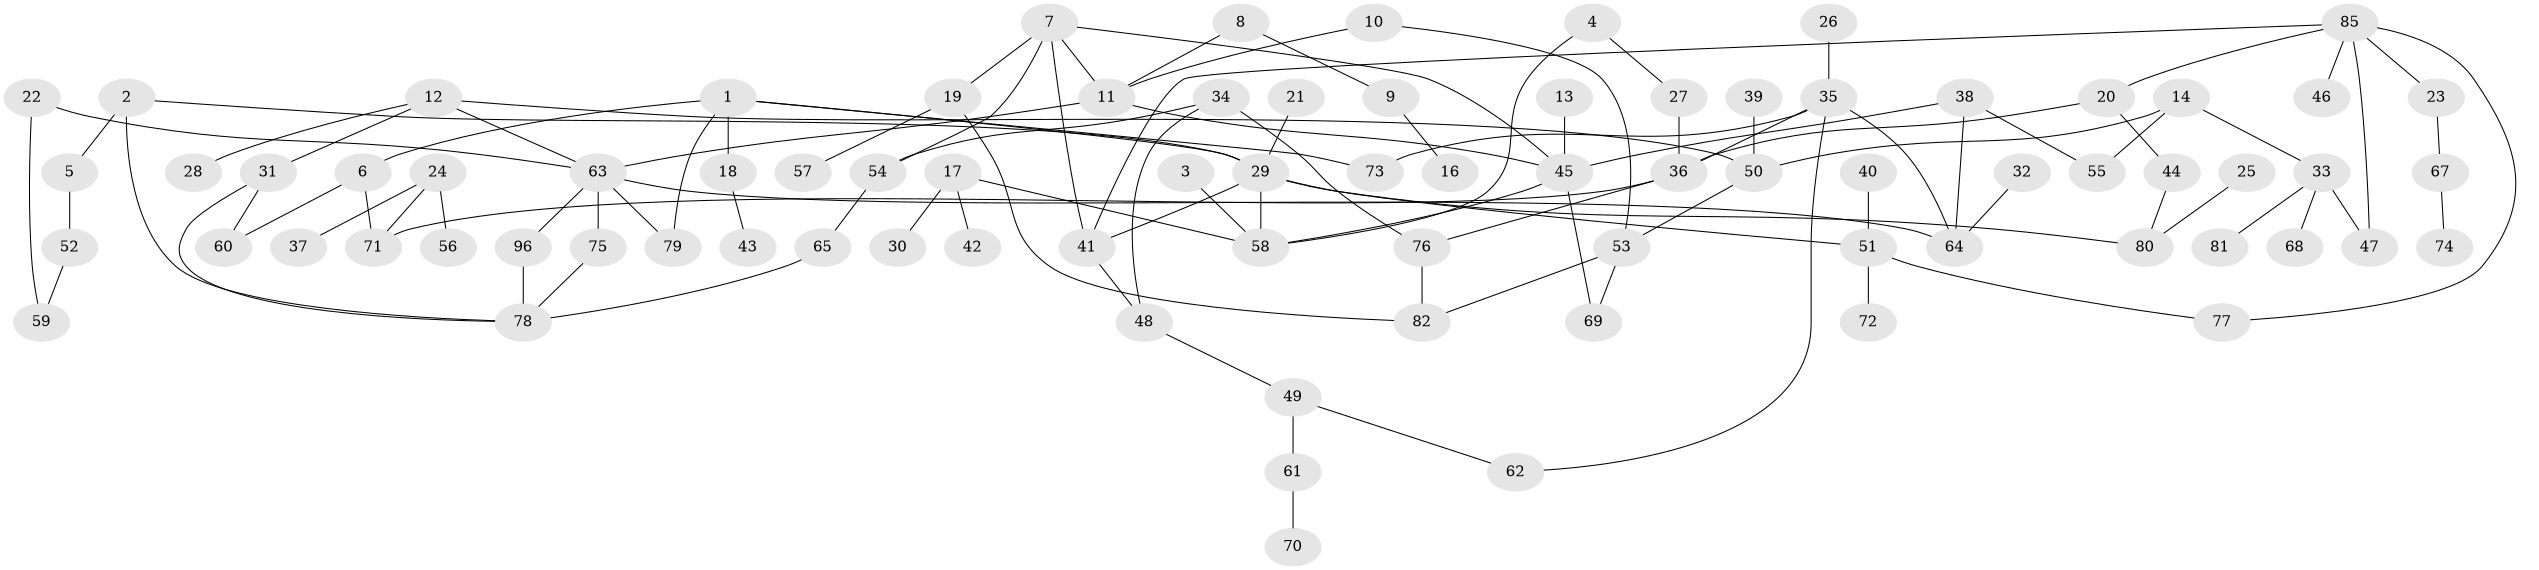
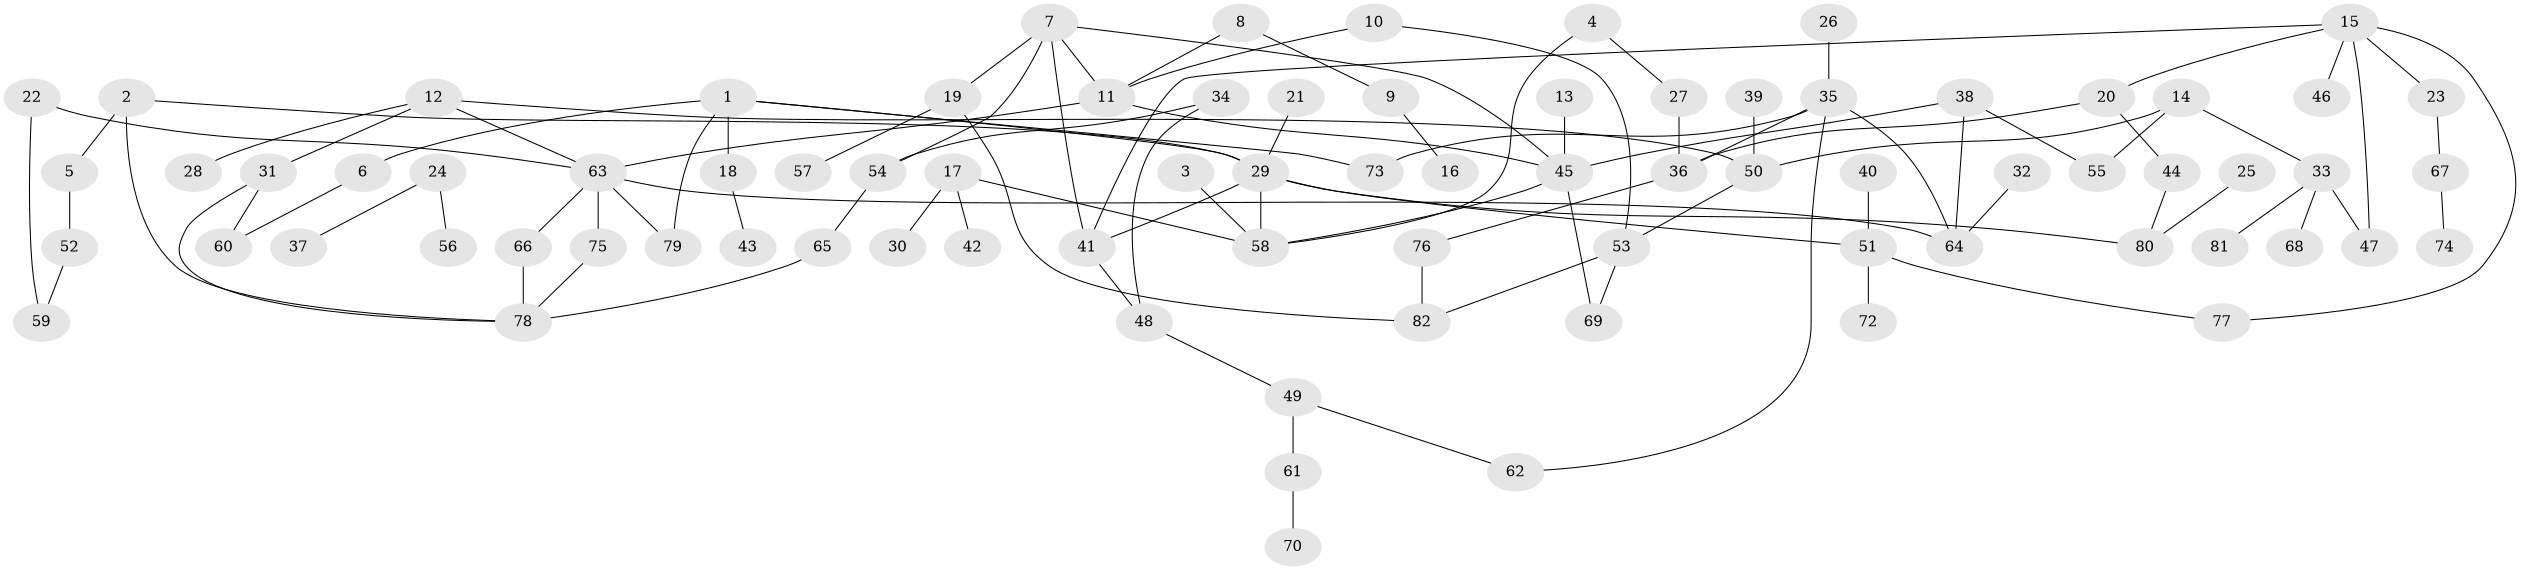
  graph {
    node [color=gray90 style=filled]
    edge [weight=1.0]
    1
    6
    18
    29
    73
    79
    60
-   71
    43
    58
    41
    80
    51
    2
    5
    78
    52
    3
    4
    27
    36
    59
    7
    11
    19
    45
    54
    63
    57
    82
    48
    69
    65
    8
    9
    16
    10
    53
    64
-   66 [label=96]
+   66
    75
    12
    28
    31
    50
    13
    14
    33
    55
    47
    68
    81
-   15 [label=85]
+   15
    20
    23
    46
    77
    44
    67
    17
    30
    42
    76
    21
    22
    74
    24
    37
    56
    25
    26
    35
    62
    72
    32
    34
    49
    38
    39
    40
    61
    70
    1 -- 6
    1 -- 18
    1 -- 29
    1 -- 73
    1 -- 79
    6 -- 60
-   6 -- 71
    18 -- 43
    29 -- 58
    29 -- 41
    29 -- 80
    29 -- 51
    41 -- 48
    51 -- 77
    51 -- 72
    2 -- 29
    2 -- 5
    2 -- 78
    5 -- 52
    52 -- 59
    3 -- 58
    4 -- 58
    4 -- 27
    27 -- 36
-   36 -- 71
    36 -- 76
    7 -- 41
    7 -- 11
    7 -- 19
    7 -- 45
    7 -- 54
    11 -- 45
    11 -- 63
    19 -- 57
    19 -- 82
    45 -- 58
    45 -- 69
    54 -- 65
    63 -- 79
    63 -- 64
    63 -- 66
    63 -- 75
    48 -- 49
    65 -- 78
    8 -- 11
    8 -- 9
    9 -- 16
    10 -- 11
    10 -- 53
    53 -- 82
    53 -- 69
    66 -- 78
    75 -- 78
    12 -- 63
    12 -- 28
    12 -- 31
    12 -- 50
    31 -- 60
    31 -- 78
    50 -- 53
    13 -- 45
    14 -- 50
    14 -- 33
    14 -- 55
    33 -- 47
    33 -- 68
    33 -- 81
    15 -- 41
    15 -- 47
    15 -- 20
    15 -- 23
    15 -- 46
    15 -- 77
    20 -- 36
    20 -- 44
    23 -- 67
    44 -- 80
    67 -- 74
    17 -- 58
    17 -- 30
    17 -- 42
    76 -- 82
    21 -- 29
    22 -- 59
    22 -- 63
-   24 -- 71
    24 -- 37
    24 -- 56
    25 -- 80
    26 -- 35
    35 -- 73
    35 -- 36
    35 -- 64
    35 -- 62
    32 -- 64
    34 -- 54
    34 -- 48
-   34 -- 76
    49 -- 62
    49 -- 61
    38 -- 45
    38 -- 64
    38 -- 55
    39 -- 50
    40 -- 51
    61 -- 70
  }
